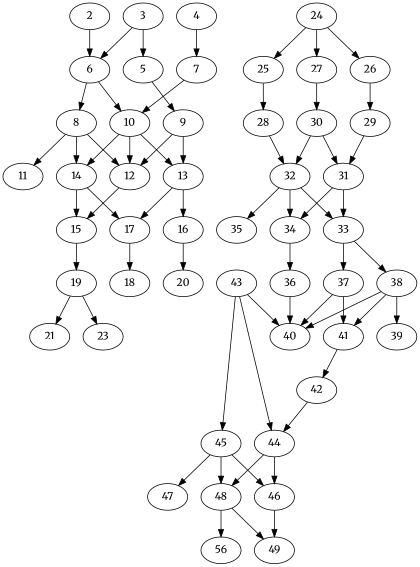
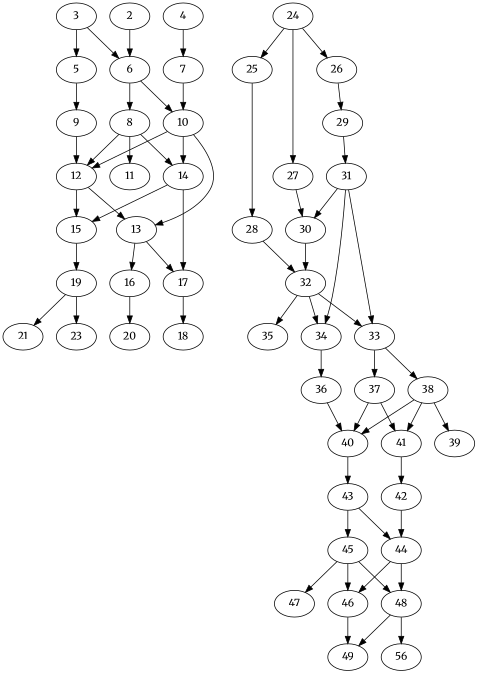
  digraph {
    fontname=Merriweather
    node [alpha=0.18 fontname=Merriweather]
    edge [fontname=Merriweather]
    7 [alpha=0.16 expect_size=21152768]
    10 [alpha=0.14 expect_size=48857088]
    12 [alpha=0.09 expect_size=31704064]
    13 [alpha=0.16 expect_size=39408640]
    14 [expect_size=46105600]
    2 [alpha=0.03 expect_size=9842688]
    6 [alpha=0.13 expect_size=42942464]
    8 [alpha=0.03 expect_size=48100352]
    11 [alpha=0.05 expect_size=31500288]
    3 [alpha=0.03 expect_size=32084992]
    5 [alpha=0.19 expect_size=50851840]
    9 [expect_size=33431552]
    4 [alpha=0.08 expect_size=23595008]
    15 [alpha=0.19 expect_size=18930688]
    17 [alpha=0.10 expect_size=48866304]
    16 [expect_size=17490944]
    19 [alpha=0.11 expect_size=46327808]
    18 [alpha=0.14 expect_size=39356416]
    20 [alpha=0.17 expect_size=41276416]
    21 [alpha=0.13 expect_size=26205184]
    23 [expect_size=12383232]
    24 [alpha=0.15 expect_size=49907712]
    25 [alpha=0.10 expect_size=45105152]
    26 [alpha=0.02 expect_size=42483712]
    27 [alpha=0.01 expect_size=38639616]
    28 [alpha=0.17 expect_size=15170560]
    29 [alpha=0.06 expect_size=47646720]
    30 [alpha=0.13 expect_size=26774528]
    32 [alpha=0.00 expect_size=49875968]
    31 [alpha=0.11 expect_size=20317184]
    33 [alpha=0.04 expect_size=25679872]
    34 [alpha=0.05 expect_size=21757952]
    35 [alpha=0.12 expect_size=9275392]
    37 [alpha=0.15 expect_size=38789120]
    38 [alpha=0.00 expect_size=40023040]
    36 [alpha=0.04 expect_size=33843200]
    40 [alpha=0.00 expect_size=46562304]
    41 [alpha=0.07 expect_size=29298688]
    39 [alpha=0.03 expect_size=33217536]
    43 [alpha=0.11 expect_size=8184832]
    42 [alpha=0.08 expect_size=7685120]
    44 [alpha=0.13 expect_size=17776640]
    45 [alpha=0.12 expect_size=30140416]
    46 [alpha=0.07 expect_size=11776000]
    48 [alpha=0.10 expect_size=10421248]
    47 [alpha=0.16 expect_size=22118400]
    49 [alpha=0.01 expect_size=10797056]
    n48 [alpha=0.01 expect_size=17146880 label=56]
    7 -> 10
    10 -> 12
    10 -> 13
    10 -> 14
    12 -> 15
    13 -> 17
    13 -> 16
    14 -> 15
    14 -> 17
    2 -> 6
    6 -> 10
    6 -> 8
    8 -> 12
    8 -> 14
    8 -> 11
    3 -> 6
    3 -> 5
    5 -> 9
    9 -> 12
-   9 -> 13
+   12 -> 13
    4 -> 7
    15 -> 19
    17 -> 18
    16 -> 20
    19 -> 21
    19 -> 23
    24 -> 25
    24 -> 26
    24 -> 27
    25 -> 28
    26 -> 29
    27 -> 30
    28 -> 32
    29 -> 31
    30 -> 32
-   30 -> 31
+   31 -> 30
    32 -> 33
    32 -> 34
    32 -> 35
    31 -> 33
    31 -> 34
    33 -> 37
    33 -> 38
    34 -> 36
    37 -> 40
    37 -> 41
    38 -> 40
    38 -> 41
    38 -> 39
    36 -> 40
-   43 -> 40
+   40 -> 43
    41 -> 42
    43 -> 44
    43 -> 45
    42 -> 44
    44 -> 46
    44 -> 48
    45 -> 46
    45 -> 48
    45 -> 47
    46 -> 49
    48 -> 49
    48 -> n48
  }
